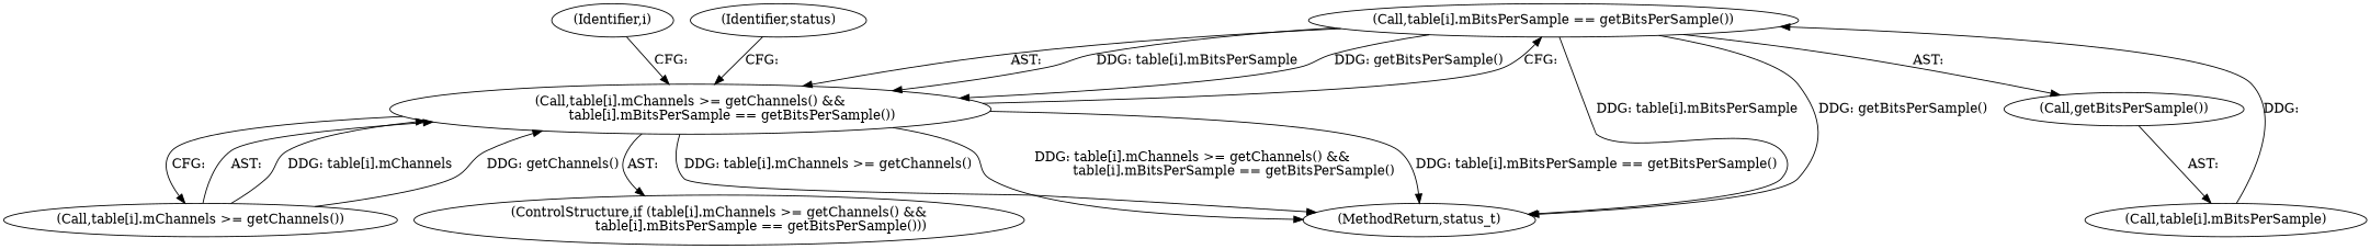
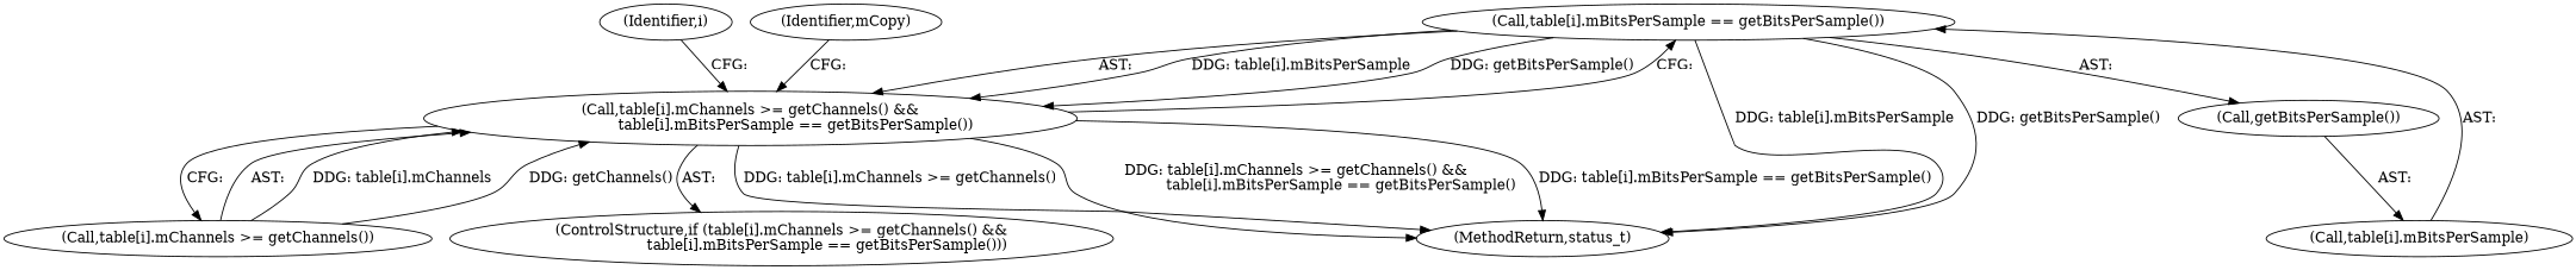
  digraph {
    n1 [label="(Call,table[i].mBitsPerSample == getBitsPerSample())"]
    n2 [label="(Call,table[i].mChannels >= getChannels() &&\n                    table[i].mBitsPerSample == getBitsPerSample())"]
    n3 [label="(MethodReturn,status_t)"]
    n4 [label="(Call,getBitsPerSample())"]
    n5 [label="(Call,table[i].mChannels >= getChannels())"]
    n6 [label="(ControlStructure,if (table[i].mChannels >= getChannels() &&\n                    table[i].mBitsPerSample == getBitsPerSample()))"]
    n7 [label="(Call,table[i].mBitsPerSample)"]
    n8 [label="(Identifier,i)"]
-   n9 [label="(Identifier,status)"]
+   n9 [label="(Identifier,mCopy)"]
    n1 -> n2 [label="AST: "]
    n1 -> n2 [label="DDG: table[i].mBitsPerSample"]
    n1 -> n2 [label="DDG: getBitsPerSample()"]
    n1 -> n3 [label="DDG: table[i].mBitsPerSample"]
    n1 -> n3 [label="DDG: getBitsPerSample()"]
    n1 -> n4 [label="AST: "]
    n2 -> n1 [label="CFG: "]
    n2 -> n3 [label="DDG: table[i].mBitsPerSample == getBitsPerSample()"]
    n2 -> n3 [label="DDG: table[i].mChannels >= getChannels()"]
    n2 -> n3 [label="DDG: table[i].mChannels >= getChannels() &&\n                    table[i].mBitsPerSample == getBitsPerSample()"]
    n2 -> n5 [label="CFG: "]
    n2 -> n6 [label="AST: "]
    n4 -> n7 [label="AST: "]
    n5 -> n2 [label="AST: "]
    n5 -> n2 [label="DDG: table[i].mChannels"]
    n5 -> n2 [label="DDG: getChannels()"]
-   n7 -> n1 [label="DDG: "]
+   n7 -> n1 [label="AST: "]
    n8 -> n2 [label="CFG: "]
    n9 -> n2 [label="CFG: "]
  }
